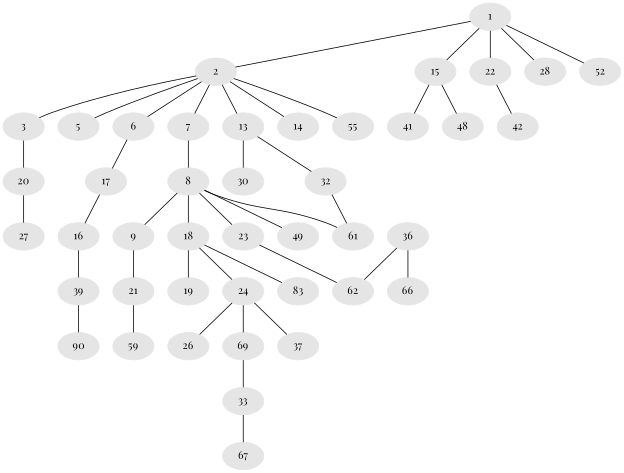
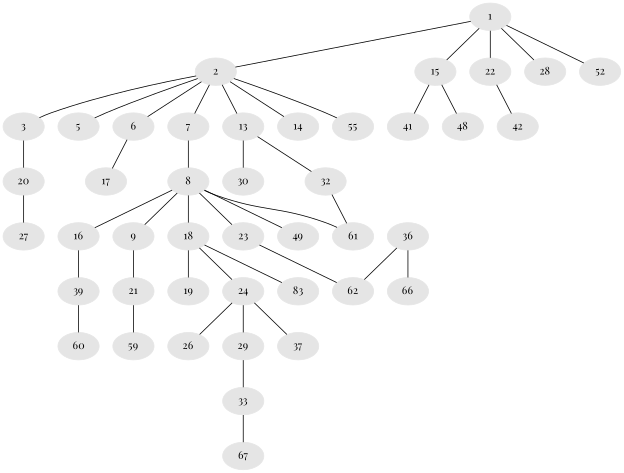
  graph {
    fontname="Playfair Display"
    node [color=gray90 fontname="Playfair Display" style=filled]
    edge [fontname="Playfair Display"]
    1 [super="+11"]
    2 [super="+4"]
    15 [super="+50"]
    22
    28
    52
    3 [super="+57"]
    5
    6 [super="+10"]
    7 [super="+34"]
    13
    14 [super="+17"]
    55 [super="+65"]
    41 [super="+47"]
    48
    42 [super="+46"]
    20
    n18 [label=17]
    8 [super="+35"]
    30 [super="+45"]
    32 [super="+64"]
    27
    9
    16 [super="+25"]
    18 [super="+43"]
    23 [super="+44"]
    49
    61
    21 [super="+38"]
    39 [super="+51"]
    19 [super="+40"]
    24 [super="+31"]
    n33 [label=83]
    62
    59
-   60 [label=90]
+   60
    26
-   29 [label=69]
+   29
    37
    36 [super="+56"]
    66
    33 [super="+54"]
    67
    1 -- 2
    1 -- 15
    1 -- 22
    1 -- 28
    1 -- 52
    2 -- 3
    2 -- 5
    2 -- 6
    2 -- 7
    2 -- 13
    2 -- 14
    2 -- 55
    15 -- 41
    15 -- 48
    22 -- 42
    3 -- 20
    6 -- n18
    7 -- 8
    13 -- 30
    13 -- 32
    20 -- 27
    8 -- 9
-   n18 -- 16
+   8 -- 16
    8 -- 18
    8 -- 23
    8 -- 49
    8 -- 61
    32 -- 61
    9 -- 21
    16 -- 39
    18 -- 19
    18 -- 24
    18 -- n33
    23 -- 62
    21 -- 59
    39 -- 60
    24 -- 26
    24 -- 29
    24 -- 37
    29 -- 33
    36 -- 62
    36 -- 66
    33 -- 67
  }
